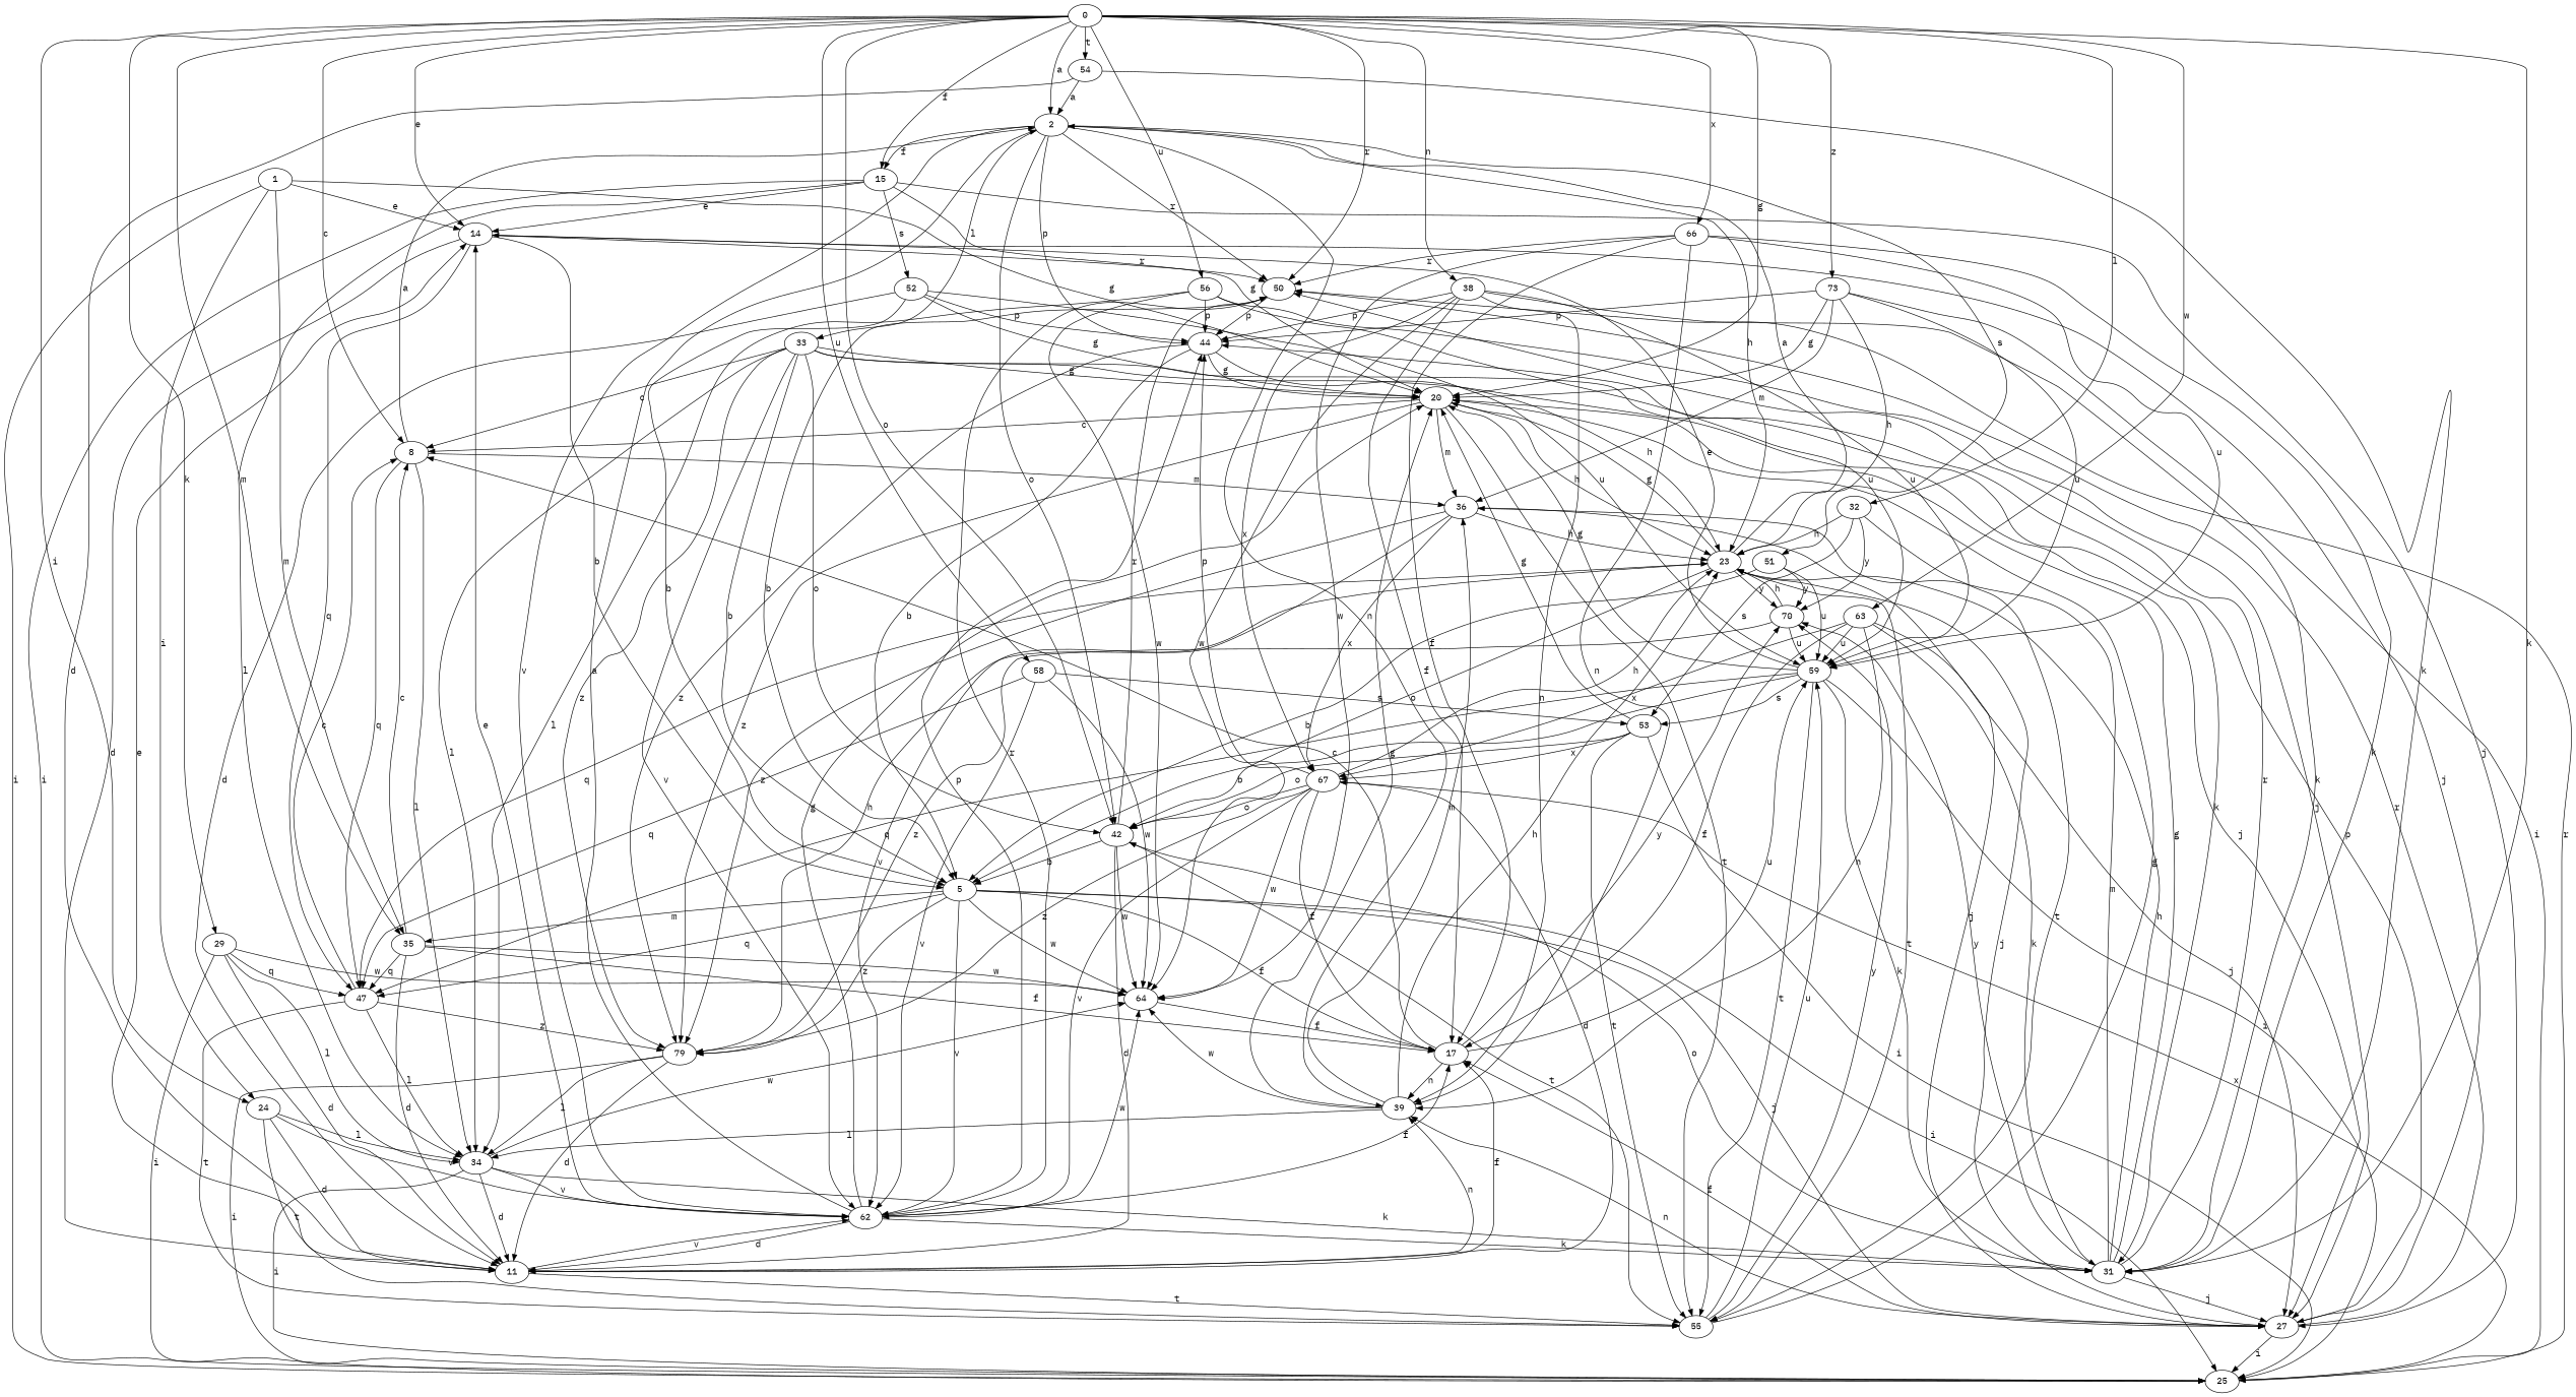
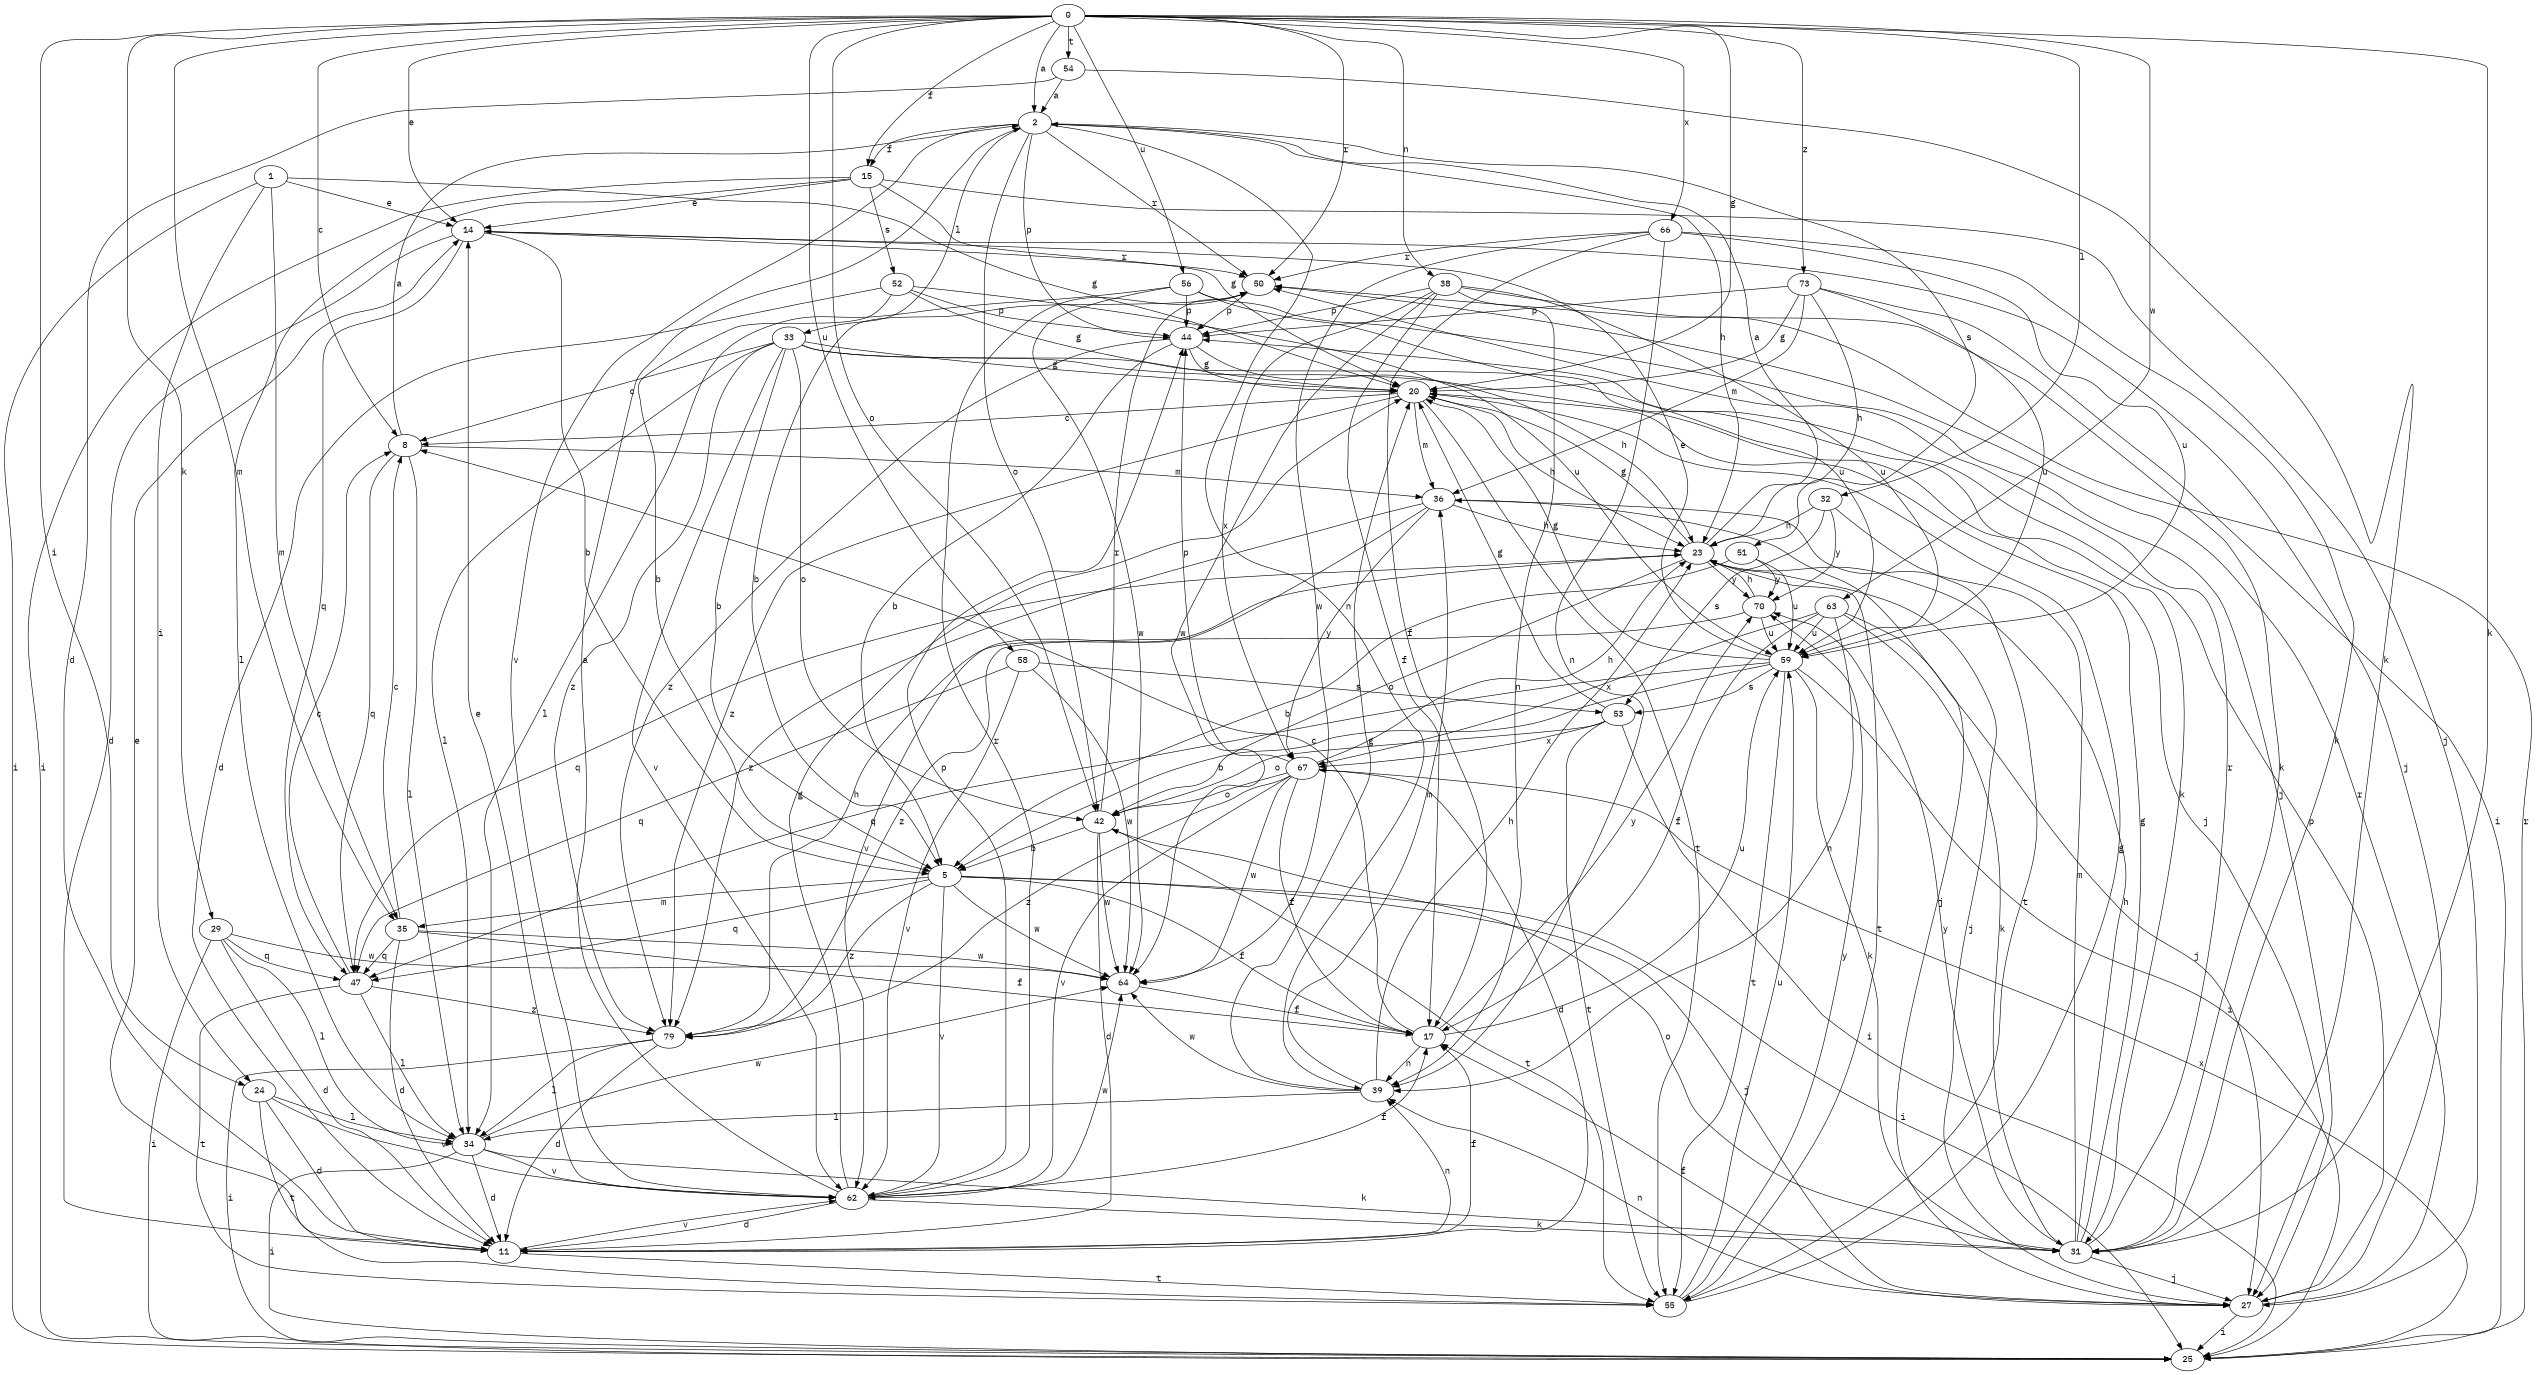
  strict digraph {
    fontname="IBM Plex Mono"
    node [fontname="IBM Plex Mono"]
    edge [fontname="IBM Plex Mono"]
    0
    2
    8
    14
    15
    20
    24
    29
    31
    32
    35
    38
    42
    50
    54
    56
    58
    63
    66
    73
    23
    33
    39
    44
    51
    62
    47
    34
    36
    5
    27
    11
    25
    52
    n35 [label=79]
    55
    64
    70
    53
    17
    59
    67
    1
    0 -> 2 [label=a]
    0 -> 8 [label=c]
    0 -> 14 [label=e]
    0 -> 15 [label=f]
    0 -> 20 [label=g]
    0 -> 24 [label=i]
    0 -> 29 [label=k]
    0 -> 31 [label=k]
    0 -> 32 [label=l]
    0 -> 35 [label=m]
    0 -> 38 [label=n]
    0 -> 42 [label=o]
    0 -> 50 [label=r]
    0 -> 54 [label=t]
    0 -> 56 [label=u]
    0 -> 58 [label=u]
    0 -> 63 [label=w]
    0 -> 66 [label=x]
    0 -> 73 [label=z]
    2 -> 15 [label=f]
    2 -> 42 [label=o]
    2 -> 50 [label=r]
    2 -> 23 [label=h]
    2 -> 33 [label=l]
    2 -> 39 [label=n]
    2 -> 44 [label=p]
    2 -> 51 [label=s]
    2 -> 62 [label=v]
    8 -> 2 [label=a]
    8 -> 47 [label=q]
    8 -> 34 [label=l]
    8 -> 36 [label=m]
    14 -> 50 [label=r]
    14 -> 47 [label=q]
    14 -> 5 [label=b]
    14 -> 27 [label=j]
    14 -> 11 [label=d]
    15 -> 14 [label=e]
    15 -> 20 [label=g]
    15 -> 34 [label=l]
    15 -> 27 [label=j]
    15 -> 25 [label=i]
    15 -> 52 [label=s]
    20 -> 8 [label=c]
    20 -> 23 [label=h]
    20 -> 36 [label=m]
    20 -> n35 [label=z]
    20 -> 55 [label=t]
    24 -> 62 [label=v]
    24 -> 34 [label=l]
    24 -> 11 [label=d]
    24 -> 55 [label=t]
    29 -> 47 [label=q]
    29 -> 34 [label=l]
    29 -> 11 [label=d]
    29 -> 25 [label=i]
    29 -> 64 [label=w]
    31 -> 20 [label=g]
    31 -> 42 [label=o]
    31 -> 50 [label=r]
    31 -> 23 [label=h]
    31 -> 36 [label=m]
    31 -> 27 [label=j]
    31 -> 70 [label=y]
    32 -> 23 [label=h]
    32 -> 55 [label=t]
    32 -> 70 [label=y]
    32 -> 53 [label=s]
    35 -> 8 [label=c]
    35 -> 47 [label=q]
    35 -> 11 [label=d]
    35 -> 64 [label=w]
    35 -> 17 [label=f]
    38 -> 31 [label=k]
    38 -> 39 [label=n]
    38 -> 44 [label=p]
    38 -> 64 [label=w]
    38 -> 17 [label=f]
    38 -> 59 [label=u]
    38 -> 67 [label=x]
    42 -> 50 [label=r]
    42 -> 5 [label=b]
    42 -> 11 [label=d]
    42 -> 55 [label=t]
    42 -> 64 [label=w]
    50 -> 44 [label=p]
    50 -> 5 [label=b]
    54 -> 2 [label=a]
    54 -> 31 [label=k]
    54 -> 11 [label=d]
    56 -> 44 [label=p]
    56 -> 34 [label=l]
    56 -> 27 [label=j]
    56 -> 64 [label=w]
    56 -> 59 [label=u]
    58 -> 62 [label=v]
    58 -> 47 [label=q]
    58 -> 64 [label=w]
    58 -> 53 [label=s]
    63 -> 31 [label=k]
    63 -> 39 [label=n]
    63 -> 27 [label=j]
    63 -> 17 [label=f]
    63 -> 59 [label=u]
    63 -> 67 [label=x]
    66 -> 31 [label=k]
    66 -> 50 [label=r]
    66 -> 39 [label=n]
    66 -> 64 [label=w]
    66 -> 17 [label=f]
    66 -> 59 [label=u]
    73 -> 20 [label=g]
    73 -> 23 [label=h]
    73 -> 44 [label=p]
    73 -> 36 [label=m]
    73 -> 25 [label=i]
    73 -> 59 [label=u]
    23 -> 2 [label=a]
    23 -> 20 [label=g]
    23 -> 42 [label=o]
    23 -> 47 [label=q]
    23 -> 27 [label=j]
    23 -> 55 [label=t]
    23 -> 70 [label=y]
    33 -> 8 [label=c]
    33 -> 20 [label=g]
    33 -> 31 [label=k]
    33 -> 42 [label=o]
    33 -> 62 [label=v]
    33 -> 34 [label=l]
    33 -> 5 [label=b]
    33 -> 27 [label=j]
    33 -> n35 [label=z]
    39 -> 20 [label=g]
    39 -> 23 [label=h]
    39 -> 34 [label=l]
    39 -> 36 [label=m]
    39 -> 64 [label=w]
    44 -> 20 [label=g]
    44 -> 23 [label=h]
    44 -> 5 [label=b]
    44 -> n35 [label=z]
    51 -> 5 [label=b]
    51 -> 70 [label=y]
    51 -> 59 [label=u]
    62 -> 2 [label=a]
    62 -> 14 [label=e]
    62 -> 20 [label=g]
    62 -> 31 [label=k]
    62 -> 50 [label=r]
    62 -> 44 [label=p]
    62 -> 11 [label=d]
    62 -> 64 [label=w]
    62 -> 17 [label=f]
    47 -> 8 [label=c]
    47 -> 34 [label=l]
    47 -> n35 [label=z]
    47 -> 55 [label=t]
    34 -> 31 [label=k]
    34 -> 62 [label=v]
    34 -> 11 [label=d]
    34 -> 25 [label=i]
    34 -> 64 [label=w]
    36 -> 23 [label=h]
    36 -> 62 [label=v]
    36 -> 27 [label=j]
    36 -> n35 [label=z]
-   36 -> 67 [label=x]
+   36 -> 67 [label=y]
    5 -> 35 [label=m]
    5 -> 62 [label=v]
    5 -> 47 [label=q]
    5 -> 27 [label=j]
    5 -> 25 [label=i]
    5 -> n35 [label=z]
    5 -> 64 [label=w]
    5 -> 17 [label=f]
    27 -> 50 [label=r]
    27 -> 39 [label=n]
    27 -> 44 [label=p]
    27 -> 25 [label=i]
    27 -> 17 [label=f]
    11 -> 14 [label=e]
    11 -> 39 [label=n]
    11 -> 62 [label=v]
    11 -> 55 [label=t]
    11 -> 17 [label=f]
    25 -> 50 [label=r]
    25 -> 67 [label=x]
    52 -> 20 [label=g]
    52 -> 44 [label=p]
    52 -> 5 [label=b]
    52 -> 11 [label=d]
    52 -> 59 [label=u]
    n35 -> 23 [label=h]
    n35 -> 34 [label=l]
    n35 -> 11 [label=d]
    n35 -> 25 [label=i]
    55 -> 20 [label=g]
    55 -> 70 [label=y]
    55 -> 59 [label=u]
    64 -> 17 [label=f]
    70 -> 23 [label=h]
    70 -> n35 [label=z]
    70 -> 59 [label=u]
    53 -> 20 [label=g]
    53 -> 42 [label=o]
    53 -> 25 [label=i]
    53 -> 55 [label=t]
    53 -> 67 [label=x]
    17 -> 8 [label=c]
    17 -> 39 [label=n]
    17 -> 70 [label=y]
    17 -> 59 [label=u]
    59 -> 14 [label=e]
    59 -> 20 [label=g]
    59 -> 31 [label=k]
    59 -> 47 [label=q]
    59 -> 5 [label=b]
    59 -> 25 [label=i]
    59 -> 55 [label=t]
    59 -> 53 [label=s]
    67 -> 42 [label=o]
    67 -> 23 [label=h]
    67 -> 44 [label=p]
    67 -> 62 [label=v]
    67 -> 11 [label=d]
    67 -> n35 [label=z]
    67 -> 64 [label=w]
    67 -> 17 [label=f]
    1 -> 14 [label=e]
    1 -> 20 [label=g]
    1 -> 24 [label=i]
    1 -> 35 [label=m]
    1 -> 25 [label=i]
  }
